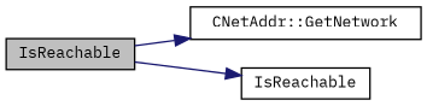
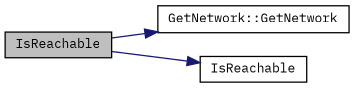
  digraph {
    rankdir=LR
    fontname="IBM Plex Mono"
    node [color=black fillcolor=white fontname="IBM Plex Mono" fontsize=10 shape=record style=filled]
    edge [color=midnightblue fontname="IBM Plex Mono" fontsize=10 labelfontname=Helvetica labelfontsize=10 style=solid]
    n1 [fillcolor=grey75 fontcolor=black height=0.2 label=IsReachable width=0.4]
-   n2 [height=0.2 label="CNetAddr::GetNetwork" width=0.4]
+   n2 [height=0.2 label="GetNetwork::GetNetwork" width=0.4]
    n3 [height=0.2 label=IsReachable width=0.4]
    n1 -> n2
    n1 -> n3
  }
